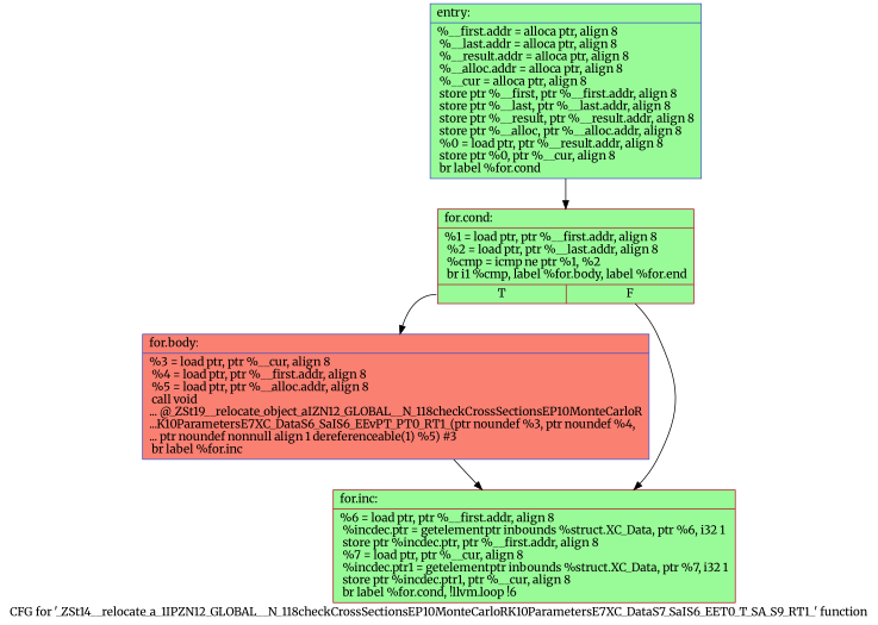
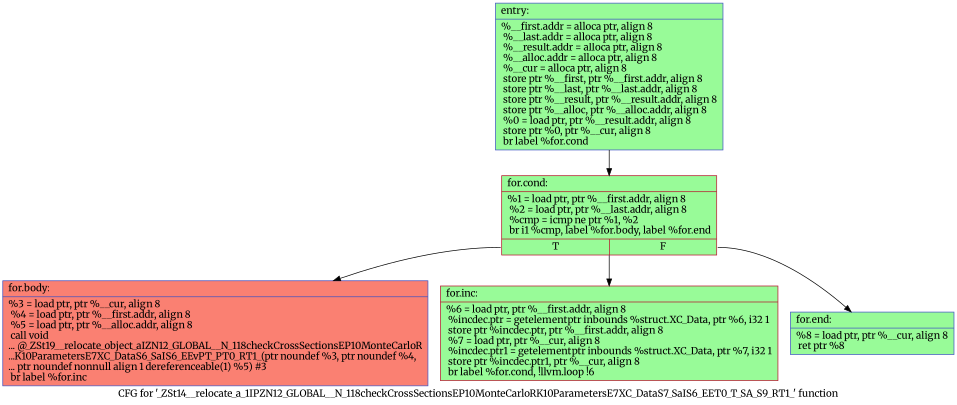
  digraph {
    fontname=Merriweather
    label="CFG for '_ZSt14__relocate_a_1IPZN12_GLOBAL__N_118checkCrossSectionsEP10MonteCarloRK10ParametersE7XC_DataS7_SaIS6_EET0_T_SA_S9_RT1_' function"
    node [color="#3d50c3ff" fillcolor=palegreen fontname=Merriweather shape=record style=filled]
    edge [fontname=Merriweather]
    n1 [label="{entry:\l|  %__first.addr = alloca ptr, align 8\l  %__last.addr = alloca ptr, align 8\l  %__result.addr = alloca ptr, align 8\l  %__alloc.addr = alloca ptr, align 8\l  %__cur = alloca ptr, align 8\l  store ptr %__first, ptr %__first.addr, align 8\l  store ptr %__last, ptr %__last.addr, align 8\l  store ptr %__result, ptr %__result.addr, align 8\l  store ptr %__alloc, ptr %__alloc.addr, align 8\l  %0 = load ptr, ptr %__result.addr, align 8\l  store ptr %0, ptr %__cur, align 8\l  br label %for.cond\l}"]
    n2 [color="#b70d28ff" label="{for.cond:\l|  %1 = load ptr, ptr %__first.addr, align 8\l  %2 = load ptr, ptr %__last.addr, align 8\l  %cmp = icmp ne ptr %1, %2\l  br i1 %cmp, label %for.body, label %for.end\l|{<s0>T|<s1>F}}"]
    n3 [fillcolor=salmon label="{for.body:\l|  %3 = load ptr, ptr %__cur, align 8\l  %4 = load ptr, ptr %__first.addr, align 8\l  %5 = load ptr, ptr %__alloc.addr, align 8\l  call void\l... @_ZSt19__relocate_object_aIZN12_GLOBAL__N_118checkCrossSectionsEP10MonteCarloR\l...K10ParametersE7XC_DataS6_SaIS6_EEvPT_PT0_RT1_(ptr noundef %3, ptr noundef %4,\l... ptr noundef nonnull align 1 dereferenceable(1) %5) #3\l  br label %for.inc\l}"]
+   n4 [label="{for.end:\l|  %8 = load ptr, ptr %__cur, align 8\l  ret ptr %8\l}"]
    n5 [color="#b70d28ff" label="{for.inc:\l|  %6 = load ptr, ptr %__first.addr, align 8\l  %incdec.ptr = getelementptr inbounds %struct.XC_Data, ptr %6, i32 1\l  store ptr %incdec.ptr, ptr %__first.addr, align 8\l  %7 = load ptr, ptr %__cur, align 8\l  %incdec.ptr1 = getelementptr inbounds %struct.XC_Data, ptr %7, i32 1\l  store ptr %incdec.ptr1, ptr %__cur, align 8\l  br label %for.cond, !llvm.loop !6\l}"]
    n1 -> n2
    n2 -> n3 [tailport=s0]
+   n2 -> n4 [tailport=s1]
    n2 -> n5
-   n3 -> n5
  }
